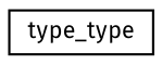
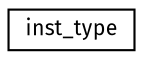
  digraph {
    rankdir=LR
    fontname="Fira Sans"
-   n1 [color=black fillcolor=white fontname="Fira Sans" fontsize=10 height=0.2 label=type_type shape=record style=filled width=0.4]
+   n1 [color=black fillcolor=white fontname="Fira Sans" fontsize=10 height=0.2 label=inst_type shape=record style=filled width=0.4]
  }
